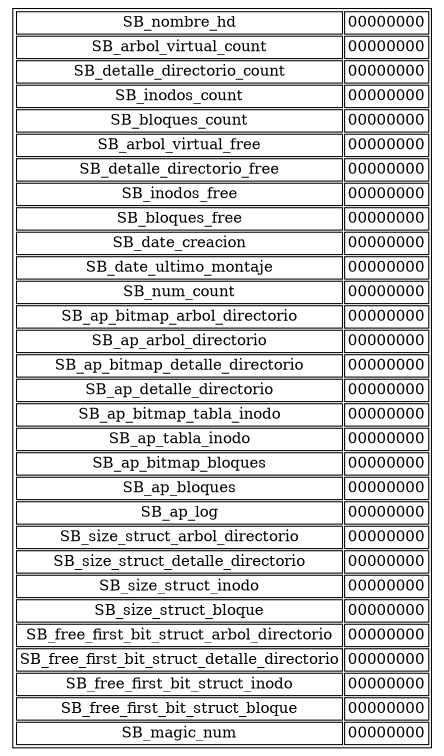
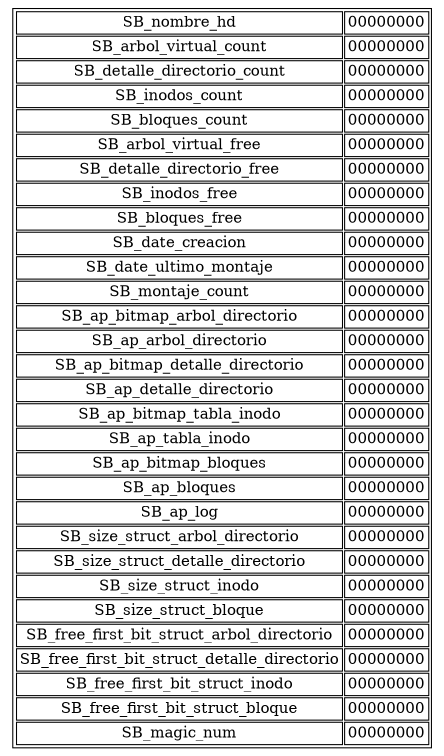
  digraph {
-   n1 [label=<      <table border='1' cellborder='1'>             <tr><td>SB_nombre_hd</td><td>00000000</td></tr>             <tr><td>SB_arbol_virtual_count</td><td>00000000</td></tr>             <tr><td>SB_detalle_directorio_count</td><td>00000000</td></tr>             <tr><td>SB_inodos_count</td><td>00000000</td></tr>             <tr><td>SB_bloques_count</td><td>00000000</td></tr>             <tr><td>SB_arbol_virtual_free</td><td>00000000</td></tr>             <tr><td>SB_detalle_directorio_free</td><td>00000000</td></tr>             <tr><td>SB_inodos_free</td><td>00000000</td></tr>             <tr><td>SB_bloques_free</td><td>00000000</td></tr>             <tr><td>SB_date_creacion</td><td>00000000</td></tr>             <tr><td>SB_date_ultimo_montaje</td><td>00000000</td></tr>             <tr><td>SB_num_count</td><td>00000000</td></tr>             <tr><td>SB_ap_bitmap_arbol_directorio</td><td>00000000</td></tr>             <tr><td>SB_ap_arbol_directorio</td><td>00000000</td></tr>             <tr><td>SB_ap_bitmap_detalle_directorio</td><td>00000000</td></tr>             <tr><td>SB_ap_detalle_directorio</td><td>00000000</td></tr>             <tr><td>SB_ap_bitmap_tabla_inodo</td><td>00000000</td></tr>             <tr><td>SB_ap_tabla_inodo</td><td>00000000</td></tr>             <tr><td>SB_ap_bitmap_bloques</td><td>00000000</td></tr>             <tr><td>SB_ap_bloques</td><td>00000000</td></tr>             <tr><td>SB_ap_log</td><td>00000000</td></tr>             <tr><td>SB_size_struct_arbol_directorio</td><td>00000000</td></tr>             <tr><td>SB_size_struct_detalle_directorio</td><td>00000000</td></tr>             <tr><td>SB_size_struct_inodo</td><td>00000000</td></tr>             <tr><td>SB_size_struct_bloque</td><td>00000000</td></tr>             <tr><td>SB_free_first_bit_struct_arbol_directorio</td><td>00000000</td></tr>             <tr><td>SB_free_first_bit_struct_detalle_directorio</td><td>00000000</td></tr>             <tr><td>SB_free_first_bit_struct_inodo</td><td>00000000</td></tr>             <tr><td>SB_free_first_bit_struct_bloque</td><td>00000000</td></tr>             <tr><td>SB_magic_num</td><td>00000000</td></tr>     </table>      > shape=plaintext]
+   n1 [label=<      <table border='1' cellborder='1'>             <tr><td>SB_nombre_hd</td><td>00000000</td></tr>             <tr><td>SB_arbol_virtual_count</td><td>00000000</td></tr>             <tr><td>SB_detalle_directorio_count</td><td>00000000</td></tr>             <tr><td>SB_inodos_count</td><td>00000000</td></tr>             <tr><td>SB_bloques_count</td><td>00000000</td></tr>             <tr><td>SB_arbol_virtual_free</td><td>00000000</td></tr>             <tr><td>SB_detalle_directorio_free</td><td>00000000</td></tr>             <tr><td>SB_inodos_free</td><td>00000000</td></tr>             <tr><td>SB_bloques_free</td><td>00000000</td></tr>             <tr><td>SB_date_creacion</td><td>00000000</td></tr>             <tr><td>SB_date_ultimo_montaje</td><td>00000000</td></tr>             <tr><td>SB_montaje_count</td><td>00000000</td></tr>             <tr><td>SB_ap_bitmap_arbol_directorio</td><td>00000000</td></tr>             <tr><td>SB_ap_arbol_directorio</td><td>00000000</td></tr>             <tr><td>SB_ap_bitmap_detalle_directorio</td><td>00000000</td></tr>             <tr><td>SB_ap_detalle_directorio</td><td>00000000</td></tr>             <tr><td>SB_ap_bitmap_tabla_inodo</td><td>00000000</td></tr>             <tr><td>SB_ap_tabla_inodo</td><td>00000000</td></tr>             <tr><td>SB_ap_bitmap_bloques</td><td>00000000</td></tr>             <tr><td>SB_ap_bloques</td><td>00000000</td></tr>             <tr><td>SB_ap_log</td><td>00000000</td></tr>             <tr><td>SB_size_struct_arbol_directorio</td><td>00000000</td></tr>             <tr><td>SB_size_struct_detalle_directorio</td><td>00000000</td></tr>             <tr><td>SB_size_struct_inodo</td><td>00000000</td></tr>             <tr><td>SB_size_struct_bloque</td><td>00000000</td></tr>             <tr><td>SB_free_first_bit_struct_arbol_directorio</td><td>00000000</td></tr>             <tr><td>SB_free_first_bit_struct_detalle_directorio</td><td>00000000</td></tr>             <tr><td>SB_free_first_bit_struct_inodo</td><td>00000000</td></tr>             <tr><td>SB_free_first_bit_struct_bloque</td><td>00000000</td></tr>             <tr><td>SB_magic_num</td><td>00000000</td></tr>     </table>      > shape=plaintext]
  }
